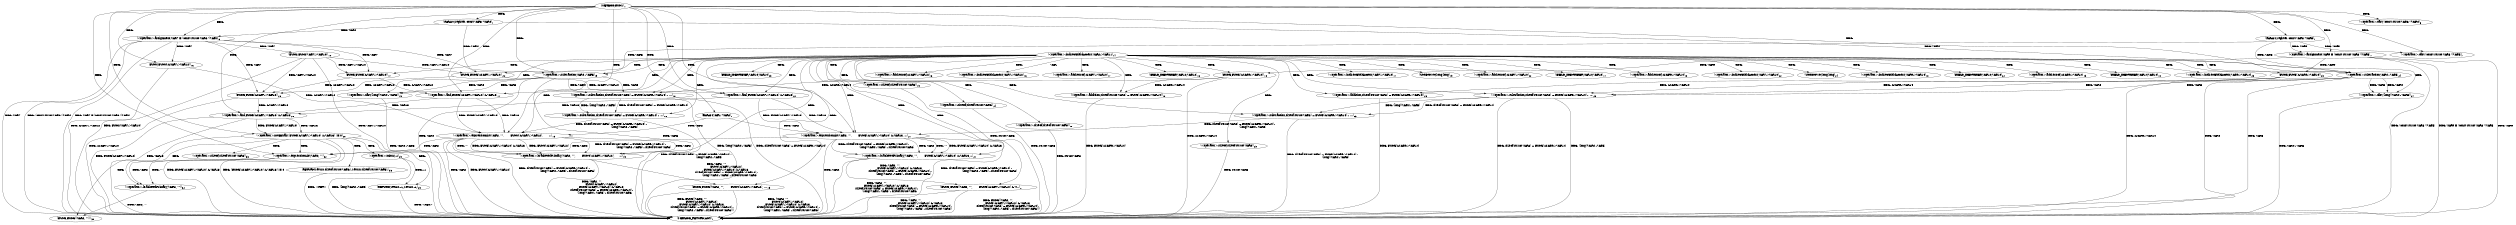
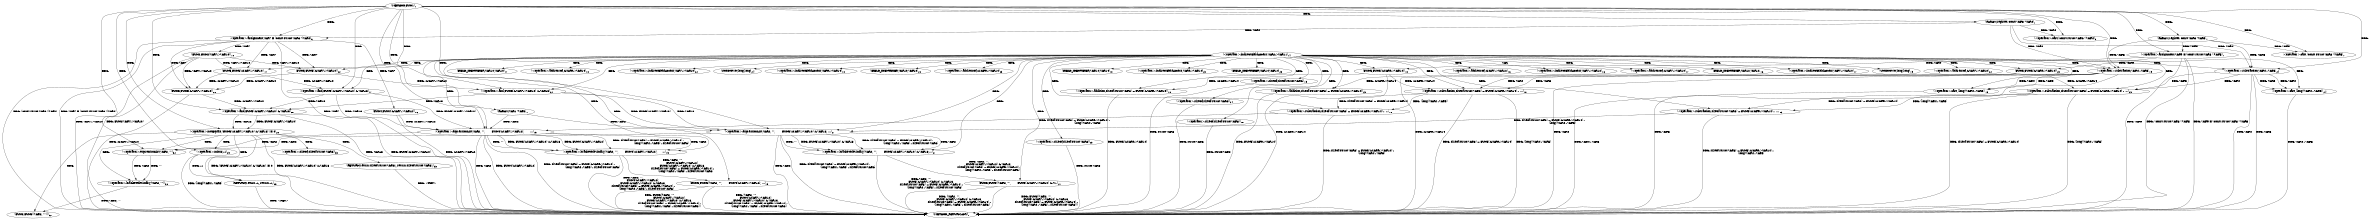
  digraph {
    n1 [label=<(METHOD,FUN1)<SUB>1</SUB>>]
    n2 [label=<(PARAM,VAR1 *VAR2)<SUB>1</SUB>>]
    n3 [label=<(PARAM,register const VAR3 *VAR4)<SUB>1</SUB>>]
    n4 [label=<(PARAM,register const VAR3 *VAR5)<SUB>1</SUB>>]
    n5 [label=<(&lt;operator&gt;.assignment,VAR7 = (const struct VAR6 *)VAR4)<SUB>6</SUB>>]
    n6 [label=<(&lt;operator&gt;.assignment,VAR9 = (const struct VAR8 *)VAR5)<SUB>7</SUB>>]
    n7 [label=<(&lt;operator&gt;.notEquals,(FUN5(&amp;VAR7-&gt;VAR10) &amp; VAR13) != 0)<SUB>28</SUB>>]
    n8 [label=<(&lt;operator&gt;.cast,(const struct VAR6 *)VAR4)<SUB>6</SUB>>]
    n9 [label=<(&lt;operator&gt;.cast,(const struct VAR8 *)VAR5)<SUB>7</SUB>>]
    n10 [label=<(&lt;operator&gt;.and,FUN5(&amp;VAR7-&gt;VAR10) &amp; VAR13)<SUB>28</SUB>>]
    n11 [label=<(&lt;operator&gt;.minus,-1)<SUB>29</SUB>>]
    n12 [label=<(&lt;operator&gt;.expressionList,VAR2, &quot;&quot;, 		       FUN4(&amp;VAR7-&gt;VAR12), 		      ...)<SUB>15</SUB>>]
    n13 [label=<(&lt;operator&gt;.and,FUN5(&amp;VAR7-&gt;VAR10) &amp; VAR13)<SUB>17</SUB>>]
    n14 [label=<(&lt;operator&gt;.expressionList,VAR2, &quot;&quot;, 		       FUN5(&amp;VAR7-&gt;VAR10) &amp; VAR13, ...)<SUB>21</SUB>>]
    n15 [label=<(&lt;operator&gt;.expressionList,VAR2, &quot;&quot;)<SUB>32</SUB>>]
    n16 [label=<(&lt;operator&gt;.and,FUN5(&amp;VAR7-&gt;VAR10) &amp; VAR13)<SUB>22</SUB>>]
    n17 [label=<(&lt;operator&gt;.subtraction,VAR4 - VAR5)<SUB>19</SUB>>]
    n18 [label=<(&lt;operator&gt;.subtraction,VAR4 - VAR5)<SUB>24</SUB>>]
    n19 [label=<(METHOD_RETURN,ANY)<SUB>1</SUB>>]
    n20 [label=<(FUN2,FUN2(VAR7-&gt;VAR10))<SUB>10</SUB>>]
    n21 [label=<(FUN5,FUN5(&amp;VAR7-&gt;VAR10))<SUB>28</SUB>>]
    n22 [label=<(FUN4,FUN4(&amp;VAR7-&gt;VAR12))<SUB>16</SUB>>]
    n23 [label=<(FUN5,FUN5(&amp;VAR7-&gt;VAR10))<SUB>17</SUB>>]
    n24 [label=<(FUN5,FUN5(&amp;VAR7-&gt;VAR10))<SUB>22</SUB>>]
    n25 [label=<(FUN5,FUN5(&amp;VAR9-&gt;VAR14))<SUB>18</SUB>>]
    n26 [label=<(FUN5,FUN5(&amp;VAR9-&gt;VAR14))<SUB>23</SUB>>]
    n27 [label=<(RETURN,return -1;,return -1;)<SUB>29</SUB>>]
    n28 [label=<(FUN3,FUN3((VAR2, &quot;&quot;)))<SUB>32</SUB>>]
    n29 [label=<(RETURN,return sizeof(struct VAR6);,return sizeof(struct VAR6);)<SUB>33</SUB>>]
    n30 [label=<(&lt;operator&gt;.bracketedPrimary,(VAR2, &quot;&quot;))<SUB>32</SUB>>]
    n31 [label=<(&lt;operator&gt;.sizeOf,sizeof(struct VAR6))<SUB>33</SUB>>]
    n32 [label=<(&lt;operator&gt;.bracketedPrimary,(VAR2, &quot;&quot;, 		       FUN4(&amp;VAR7-&gt;VAR12), 		     ...)<SUB>15</SUB>>]
    n33 [label=<(&lt;operator&gt;.bracketedPrimary,(VAR2, &quot;&quot;, 		       FUN5(&amp;VAR7-&gt;VAR10) &amp; VAR13,...)<SUB>21</SUB>>]
    n34 [label=<(&lt;operator&gt;.subtraction,sizeof(struct VAR8) + FUN5(&amp;VAR9-&gt;VAR14) - 			 ...)<SUB>18</SUB>>]
    n35 [label=<(&lt;operator&gt;.cast,(long)(VAR4 - VAR5))<SUB>19</SUB>>]
    n36 [label=<(&lt;operator&gt;.subtraction,sizeof(struct VAR8) + FUN5(&amp;VAR9-&gt;VAR14) - 			 ...)<SUB>23</SUB>>]
    n37 [label=<(&lt;operator&gt;.cast,(long)(VAR4 - VAR5))<SUB>24</SUB>>]
    n38 [label=<(&lt;operator&gt;.addition,sizeof(struct VAR8) + FUN5(&amp;VAR9-&gt;VAR14))<SUB>18</SUB>>]
    n39 [label=<(&lt;operator&gt;.addition,sizeof(struct VAR8) + FUN5(&amp;VAR9-&gt;VAR14))<SUB>23</SUB>>]
    n40 [label=<(FUN3,FUN3((VAR2, &quot;&quot;, 		       FUN4(&amp;VAR7-&gt;VAR12), 		...)<SUB>15</SUB>>]
    n41 [label=<(FUN3,FUN3((VAR2, &quot;&quot;, 		       FUN5(&amp;VAR7-&gt;VAR10) &amp; V...)<SUB>21</SUB>>]
    n42 [label=<(&lt;operator&gt;.subtraction,sizeof(struct VAR8) + FUN5(&amp;VAR9-&gt;VAR14) - 			 ...)<SUB>18</SUB>>]
    n43 [label=<(&lt;operator&gt;.sizeOf,sizeof(struct VAR6))<SUB>19</SUB>>]
    n44 [label=<(&lt;operator&gt;.subtraction,sizeof(struct VAR8) + FUN5(&amp;VAR9-&gt;VAR14) - 			 ...)<SUB>23</SUB>>]
    n45 [label=<(&lt;operator&gt;.sizeOf,sizeof(struct VAR6))<SUB>24</SUB>>]
    n46 [label=<(&lt;operator&gt;.sizeOf,sizeof(struct VAR8))<SUB>18</SUB>>]
    n47 [label=<(&lt;operator&gt;.sizeOf,sizeof(struct VAR8))<SUB>23</SUB>>]
    n48 [label=<(&lt;operator&gt;.indirectFieldAccess,VAR2-&gt;VAR11)<SUB>14</SUB>>]
    n49 [label=<(&lt;operator&gt;.addressOf,&amp;VAR7-&gt;VAR12)<SUB>16</SUB>>]
    n50 [label=<(&lt;operator&gt;.indirectFieldAccess,VAR7-&gt;VAR12)<SUB>16</SUB>>]
    n51 [label=<(&lt;operator&gt;.addressOf,&amp;VAR7-&gt;VAR10)<SUB>17</SUB>>]
    n52 [label=<(FIELD_IDENTIFIER,VAR12,VAR12)<SUB>16</SUB>>]
    n53 [label=<(&lt;operator&gt;.indirectFieldAccess,VAR7-&gt;VAR10)<SUB>17</SUB>>]
    n54 [label=<(UNKNOWN,long,long)<SUB>19</SUB>>]
    n55 [label=<(&lt;operator&gt;.addressOf,&amp;VAR7-&gt;VAR10)<SUB>22</SUB>>]
    n56 [label=<(FIELD_IDENTIFIER,VAR10,VAR10)<SUB>17</SUB>>]
    n57 [label=<(&lt;operator&gt;.addressOf,&amp;VAR9-&gt;VAR14)<SUB>18</SUB>>]
    n58 [label=<(&lt;operator&gt;.indirectFieldAccess,VAR7-&gt;VAR10)<SUB>22</SUB>>]
    n59 [label=<(UNKNOWN,long,long)<SUB>24</SUB>>]
    n60 [label=<(&lt;operator&gt;.indirectFieldAccess,VAR9-&gt;VAR14)<SUB>18</SUB>>]
    n61 [label=<(FIELD_IDENTIFIER,VAR10,VAR10)<SUB>22</SUB>>]
    n62 [label=<(&lt;operator&gt;.addressOf,&amp;VAR9-&gt;VAR14)<SUB>23</SUB>>]
    n63 [label=<(FIELD_IDENTIFIER,VAR14,VAR14)<SUB>18</SUB>>]
    n64 [label=<(&lt;operator&gt;.indirectFieldAccess,VAR9-&gt;VAR14)<SUB>23</SUB>>]
    n65 [label=<(FIELD_IDENTIFIER,VAR14,VAR14)<SUB>23</SUB>>]
    n1 -> n2 [label="DDG: "]
    n1 -> n3 [label="DDG: "]
    n1 -> n4 [label="DDG: "]
    n1 -> n5 [label="DDG: "]
    n1 -> n6 [label="DDG: "]
    n1 -> n7 [label="DDG: "]
    n1 -> n8 [label="DDG: "]
    n1 -> n9 [label="DDG: "]
    n1 -> n10 [label="DDG: "]
-   n1 -> n22 [label="DDG: "]
+   n1 -> n11 [label="DDG: "]
    n1 -> n12 [label="DDG: "]
    n1 -> n13 [label="DDG: "]
    n1 -> n14 [label="DDG: "]
    n1 -> n15 [label="DDG: "]
    n1 -> n16 [label="DDG: "]
    n1 -> n17 [label="DDG: "]
    n1 -> n18 [label="DDG: "]
    n2 -> n12 [label="DDG: VAR2"]
    n2 -> n14 [label="DDG: VAR2"]
    n3 -> n5 [label="DDG: VAR4"]
+   n3 -> n8 [label="DDG: VAR4"]
    n3 -> n17 [label="DDG: VAR4"]
    n3 -> n18 [label="DDG: VAR4"]
    n4 -> n6 [label="DDG: VAR5"]
    n4 -> n9 [label="DDG: VAR5"]
    n4 -> n17 [label="DDG: VAR5"]
    n4 -> n18 [label="DDG: VAR5"]
    n5 -> n19 [label="DDG: VAR7"]
    n5 -> n19 [label="DDG: (const struct VAR6 *)VAR4"]
    n5 -> n19 [label="DDG: VAR7 = (const struct VAR6 *)VAR4"]
    n5 -> n20 [label="DDG: VAR7"]
    n5 -> n21 [label="DDG: VAR7"]
    n5 -> n22 [label="DDG: VAR7"]
    n5 -> n23 [label="DDG: VAR7"]
    n5 -> n24 [label="DDG: VAR7"]
    n6 -> n19 [label="DDG: VAR9"]
    n6 -> n19 [label="DDG: (const struct VAR8 *)VAR5"]
    n6 -> n19 [label="DDG: VAR9 = (const struct VAR8 *)VAR5"]
    n6 -> n25 [label="DDG: VAR9"]
    n6 -> n26 [label="DDG: VAR9"]
    n7 -> n11 [label="CDG: "]
    n7 -> n15 [label="CDG: "]
    n7 -> n19 [label="DDG: FUN5(&amp;VAR7-&gt;VAR10) &amp; VAR13"]
    n7 -> n19 [label="DDG: (FUN5(&amp;VAR7-&gt;VAR10) &amp; VAR13) != 0"]
    n7 -> n27 [label="CDG: "]
    n7 -> n28 [label="CDG: "]
    n7 -> n29 [label="CDG: "]
    n7 -> n30 [label="CDG: "]
    n7 -> n31 [label="CDG: "]
    n10 -> n7 [label="DDG: FUN5(&amp;VAR7-&gt;VAR10)"]
    n10 -> n7 [label="DDG: VAR13"]
    n10 -> n19 [label="DDG: FUN5(&amp;VAR7-&gt;VAR10)"]
    n10 -> n19 [label="DDG: VAR13"]
    n11 -> n19 [label="DDG: (long)(VAR4 - VAR5)"]
    n11 -> n27 [label="DDG: -1"]
    n12 -> n15 [label="DDG: VAR2"]
    n12 -> n19 [label="DDG: VAR2"]
    n12 -> n19 [label="DDG: FUN4(&amp;VAR7-&gt;VAR12)"]
    n12 -> n19 [label="DDG: sizeof(struct VAR8) + FUN5(&amp;VAR9-&gt;VAR14) -\n			       (long)(VAR4 - VAR5) - sizeof(struct VAR6)"]
    n12 -> n32 [label="DDG: VAR2"]
    n12 -> n32 [label="DDG: &quot;&quot;"]
    n12 -> n32 [label="DDG: FUN5(&amp;VAR7-&gt;VAR10) &amp; VAR13"]
    n12 -> n32 [label="DDG: FUN4(&amp;VAR7-&gt;VAR12)"]
    n12 -> n32 [label="DDG: sizeof(struct VAR8) + FUN5(&amp;VAR9-&gt;VAR14) -\n			       (long)(VAR4 - VAR5) - sizeof(struct VAR6)"]
    n13 -> n10 [label="DDG: VAR13"]
    n13 -> n12 [label="DDG: FUN5(&amp;VAR7-&gt;VAR10)"]
    n13 -> n12 [label="DDG: VAR13"]
    n14 -> n15 [label="DDG: VAR2"]
    n14 -> n19 [label="DDG: VAR2"]
    n14 -> n19 [label="DDG: sizeof(struct VAR8) + FUN5(&amp;VAR9-&gt;VAR14) -\n			       (long)(VAR4 - VAR5) - sizeof(struct VAR6)"]
    n14 -> n33 [label="DDG: VAR2"]
    n14 -> n33 [label="DDG: &quot;&quot;"]
    n14 -> n33 [label="DDG: FUN5(&amp;VAR7-&gt;VAR10) &amp; VAR13"]
    n14 -> n33 [label="DDG: sizeof(struct VAR8) + FUN5(&amp;VAR9-&gt;VAR14) -\n			       (long)(VAR4 - VAR5) - sizeof(struct VAR6)"]
    n15 -> n30 [label="DDG: VAR2"]
    n15 -> n30 [label="DDG: &quot;&quot;"]
    n16 -> n10 [label="DDG: VAR13"]
    n16 -> n14 [label="DDG: FUN5(&amp;VAR7-&gt;VAR10)"]
    n16 -> n14 [label="DDG: VAR13"]
    n17 -> n19 [label="DDG: VAR4"]
    n17 -> n19 [label="DDG: VAR5"]
    n17 -> n34 [label="DDG: VAR4"]
    n17 -> n34 [label="DDG: VAR5"]
    n17 -> n35 [label="DDG: VAR4"]
    n17 -> n35 [label="DDG: VAR5"]
    n18 -> n19 [label="DDG: VAR4"]
    n18 -> n19 [label="DDG: VAR5"]
    n18 -> n36 [label="DDG: VAR4"]
    n18 -> n36 [label="DDG: VAR5"]
    n18 -> n37 [label="DDG: VAR4"]
    n18 -> n37 [label="DDG: VAR5"]
    n20 -> n19 [label="DDG: VAR7-&gt;VAR10"]
    n20 -> n19 [label="DDG: FUN2(VAR7-&gt;VAR10)"]
    n20 -> n21 [label="DDG: VAR7-&gt;VAR10"]
    n20 -> n23 [label="DDG: VAR7-&gt;VAR10"]
    n20 -> n24 [label="DDG: VAR7-&gt;VAR10"]
    n21 -> n10 [label="DDG: &amp;VAR7-&gt;VAR10"]
    n21 -> n19 [label="DDG: &amp;VAR7-&gt;VAR10"]
    n22 -> n12 [label="DDG: &amp;VAR7-&gt;VAR12"]
    n22 -> n19 [label="DDG: &amp;VAR7-&gt;VAR12"]
    n23 -> n13 [label="DDG: &amp;VAR7-&gt;VAR10"]
    n23 -> n21 [label="DDG: &amp;VAR7-&gt;VAR10"]
    n24 -> n16 [label="DDG: &amp;VAR7-&gt;VAR10"]
    n24 -> n21 [label="DDG: &amp;VAR7-&gt;VAR10"]
    n25 -> n19 [label="DDG: &amp;VAR9-&gt;VAR14"]
    n25 -> n34 [label="DDG: &amp;VAR9-&gt;VAR14"]
    n25 -> n38 [label="DDG: &amp;VAR9-&gt;VAR14"]
    n26 -> n19 [label="DDG: &amp;VAR9-&gt;VAR14"]
    n26 -> n36 [label="DDG: &amp;VAR9-&gt;VAR14"]
    n26 -> n39 [label="DDG: &amp;VAR9-&gt;VAR14"]
    n27 -> n19 [label="DDG: &lt;RET&gt;"]
    n29 -> n19 [label="DDG: &lt;RET&gt;"]
    n30 -> n28 [label="DDG: VAR2, &quot;&quot;"]
    n32 -> n19 [label="DDG: VAR2, &quot;&quot;,\n		       FUN4(&amp;VAR7-&gt;VAR12),\n		       FUN5(&amp;VAR7-&gt;VAR10) &amp; VAR13,\n		       sizeof(struct VAR8) + FUN5(&amp;VAR9-&gt;VAR14) -\n			       (long)(VAR4 - VAR5) - sizeof(struct VAR6)"]
    n32 -> n40 [label="DDG: VAR2, &quot;&quot;,\n		       FUN4(&amp;VAR7-&gt;VAR12),\n		       FUN5(&amp;VAR7-&gt;VAR10) &amp; VAR13,\n		       sizeof(struct VAR8) + FUN5(&amp;VAR9-&gt;VAR14) -\n			       (long)(VAR4 - VAR5) - sizeof(struct VAR6)"]
    n33 -> n19 [label="DDG: VAR2, &quot;&quot;,\n		       FUN5(&amp;VAR7-&gt;VAR10) &amp; VAR13,\n		       sizeof(struct VAR8) + FUN5(&amp;VAR9-&gt;VAR14) -\n			       (long)(VAR4 - VAR5) - sizeof(struct VAR6)"]
    n33 -> n41 [label="DDG: VAR2, &quot;&quot;,\n		       FUN5(&amp;VAR7-&gt;VAR10) &amp; VAR13,\n		       sizeof(struct VAR8) + FUN5(&amp;VAR9-&gt;VAR14) -\n			       (long)(VAR4 - VAR5) - sizeof(struct VAR6)"]
    n34 -> n19 [label="DDG: sizeof(struct VAR8) + FUN5(&amp;VAR9-&gt;VAR14)"]
    n34 -> n19 [label="DDG: (long)(VAR4 - VAR5)"]
    n34 -> n42 [label="DDG: sizeof(struct VAR8) + FUN5(&amp;VAR9-&gt;VAR14)"]
    n34 -> n42 [label="DDG: (long)(VAR4 - VAR5)"]
    n35 -> n19 [label="DDG: VAR4 - VAR5"]
    n36 -> n19 [label="DDG: sizeof(struct VAR8) + FUN5(&amp;VAR9-&gt;VAR14)"]
    n36 -> n19 [label="DDG: (long)(VAR4 - VAR5)"]
    n36 -> n44 [label="DDG: sizeof(struct VAR8) + FUN5(&amp;VAR9-&gt;VAR14)"]
    n36 -> n44 [label="DDG: (long)(VAR4 - VAR5)"]
    n37 -> n19 [label="DDG: VAR4 - VAR5"]
    n38 -> n19 [label="DDG: FUN5(&amp;VAR9-&gt;VAR14)"]
    n39 -> n19 [label="DDG: FUN5(&amp;VAR9-&gt;VAR14)"]
    n40 -> n19 [label="DDG: (VAR2, &quot;&quot;,\n		       FUN4(&amp;VAR7-&gt;VAR12),\n		       FUN5(&amp;VAR7-&gt;VAR10) &amp; VAR13,\n		       sizeof(struct VAR8) + FUN5(&amp;VAR9-&gt;VAR14) -\n			       (long)(VAR4 - VAR5) - sizeof(struct VAR6))"]
    n40 -> n19 [label="DDG: FUN3((VAR2, &quot;&quot;,\n		       FUN4(&amp;VAR7-&gt;VAR12),\n		       FUN5(&amp;VAR7-&gt;VAR10) &amp; VAR13,\n		       sizeof(struct VAR8) + FUN5(&amp;VAR9-&gt;VAR14) -\n			       (long)(VAR4 - VAR5) - sizeof(struct VAR6)))"]
    n41 -> n19 [label="DDG: (VAR2, &quot;&quot;,\n		       FUN5(&amp;VAR7-&gt;VAR10) &amp; VAR13,\n		       sizeof(struct VAR8) + FUN5(&amp;VAR9-&gt;VAR14) -\n			       (long)(VAR4 - VAR5) - sizeof(struct VAR6))"]
    n41 -> n19 [label="DDG: FUN3((VAR2, &quot;&quot;,\n		       FUN5(&amp;VAR7-&gt;VAR10) &amp; VAR13,\n		       sizeof(struct VAR8) + FUN5(&amp;VAR9-&gt;VAR14) -\n			       (long)(VAR4 - VAR5) - sizeof(struct VAR6)))"]
    n42 -> n12 [label="DDG: sizeof(struct VAR8) + FUN5(&amp;VAR9-&gt;VAR14) -\n			       (long)(VAR4 - VAR5)"]
    n42 -> n19 [label="DDG: sizeof(struct VAR8) + FUN5(&amp;VAR9-&gt;VAR14) -\n			       (long)(VAR4 - VAR5)"]
    n43 -> n19 [label="DDG: struct VAR6"]
    n44 -> n14 [label="DDG: sizeof(struct VAR8) + FUN5(&amp;VAR9-&gt;VAR14) -\n			       (long)(VAR4 - VAR5)"]
    n44 -> n19 [label="DDG: sizeof(struct VAR8) + FUN5(&amp;VAR9-&gt;VAR14) -\n			       (long)(VAR4 - VAR5)"]
    n45 -> n19 [label="DDG: struct VAR6"]
    n46 -> n19 [label="DDG: struct VAR8"]
    n47 -> n19 [label="DDG: struct VAR8"]
    n48 -> n12 [label="CDG: "]
    n48 -> n13 [label="CDG: "]
    n48 -> n14 [label="CDG: "]
    n48 -> n16 [label="CDG: "]
    n48 -> n17 [label="CDG: "]
    n48 -> n18 [label="CDG: "]
    n48 -> n23 [label="CDG: "]
    n48 -> n24 [label="CDG: "]
    n48 -> n25 [label="CDG: "]
    n48 -> n26 [label="CDG: "]
    n48 -> n32 [label="CDG: "]
    n48 -> n33 [label="CDG: "]
    n48 -> n34 [label="CDG: "]
    n48 -> n35 [label="CDG: "]
    n48 -> n36 [label="CDG: "]
    n48 -> n37 [label="CDG: "]
    n48 -> n38 [label="CDG: "]
    n48 -> n39 [label="CDG: "]
    n48 -> n40 [label="CDG: "]
    n48 -> n41 [label="CDG: "]
    n48 -> n42 [label="CDG: "]
    n48 -> n43 [label="CDG: "]
    n48 -> n44 [label="CDG: "]
    n48 -> n45 [label="CDG: "]
    n48 -> n46 [label="CDG: "]
    n48 -> n47 [label="CDG: "]
    n48 -> n49 [label="CDG: "]
    n48 -> n50 [label="VAR: "]
    n48 -> n51 [label="CDG: "]
    n48 -> n52 [label="CDG: "]
    n48 -> n53 [label="CDG: "]
    n48 -> n54 [label="CDG: "]
    n48 -> n55 [label="CDG: "]
    n48 -> n56 [label="CDG: "]
    n48 -> n57 [label="CDG: "]
    n48 -> n58 [label="CDG: "]
    n48 -> n59 [label="CDG: "]
    n48 -> n60 [label="CDG: "]
    n48 -> n61 [label="CDG: "]
    n48 -> n62 [label="CDG: "]
    n48 -> n63 [label="CDG: "]
    n48 -> n64 [label="CDG: "]
    n48 -> n65 [label="CDG: "]
  }
